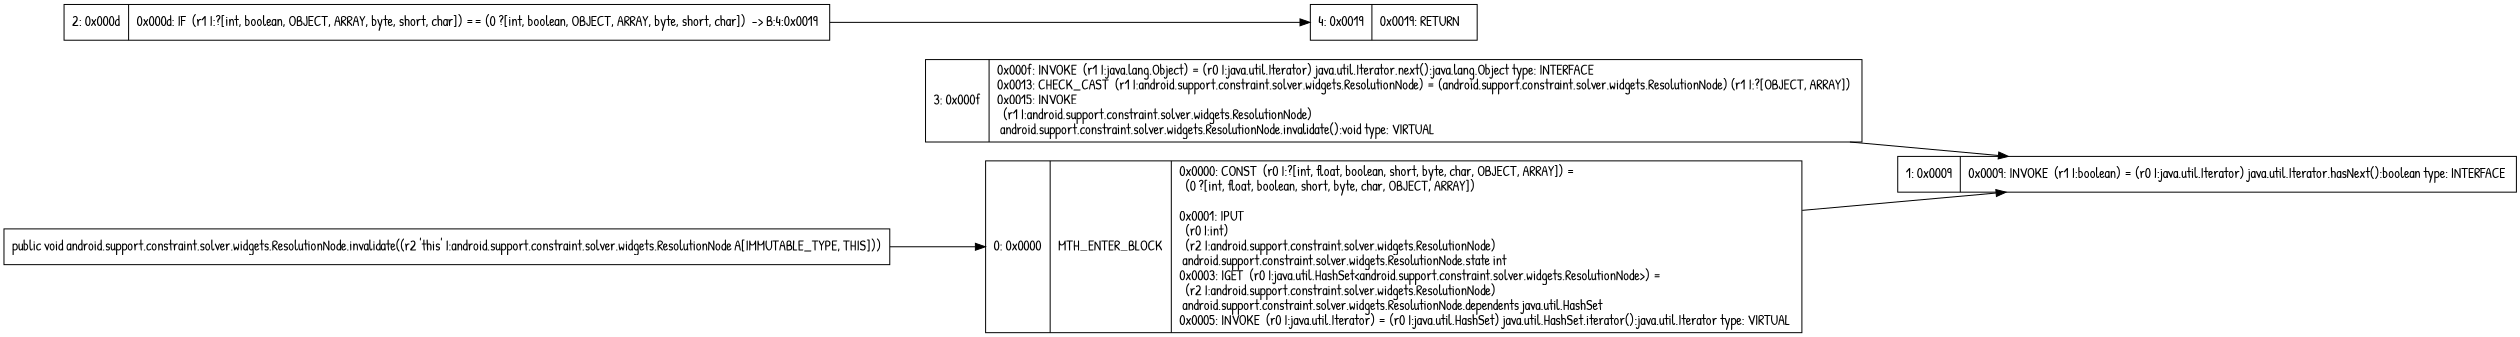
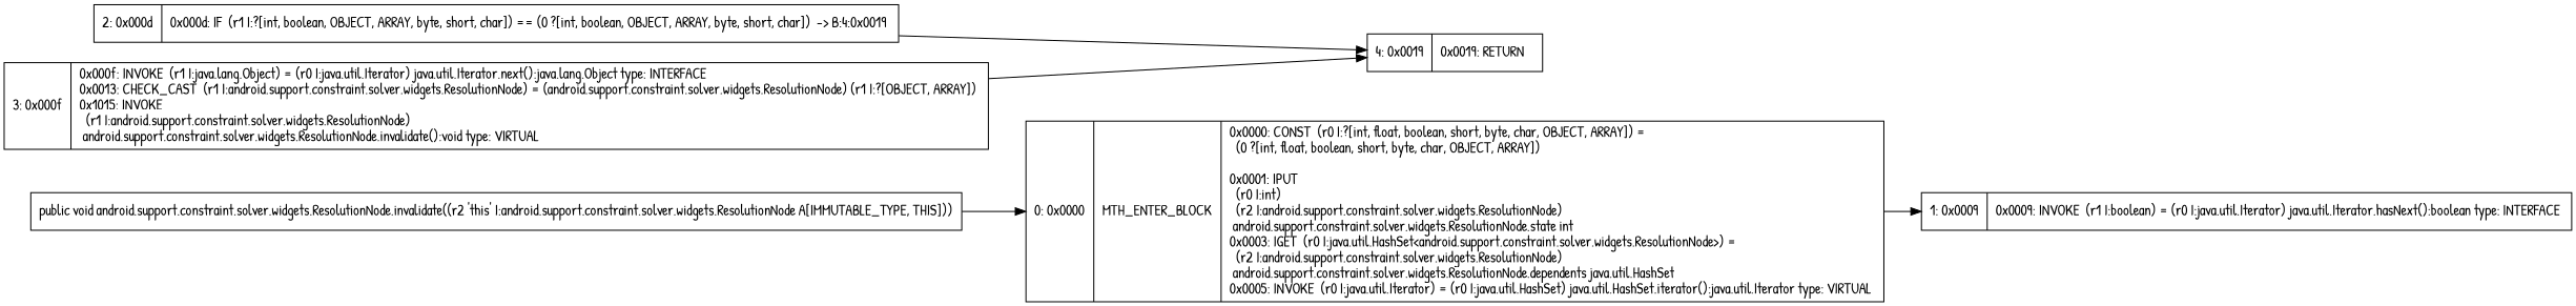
  digraph {
    fontname="Patrick Hand"
    rankdir=LR
    node [fontname="Patrick Hand" shape=record]
    edge [fontname="Patrick Hand"]
    n1 [label="{0\:\ 0x0000|MTH_ENTER_BLOCK\l|0x0000: CONST  (r0 I:?[int, float, boolean, short, byte, char, OBJECT, ARRAY]) = \l  (0 ?[int, float, boolean, short, byte, char, OBJECT, ARRAY])\l \l0x0001: IPUT  \l  (r0 I:int)\l  (r2 I:android.support.constraint.solver.widgets.ResolutionNode)\l android.support.constraint.solver.widgets.ResolutionNode.state int \l0x0003: IGET  (r0 I:java.util.HashSet\<android.support.constraint.solver.widgets.ResolutionNode\>) = \l  (r2 I:android.support.constraint.solver.widgets.ResolutionNode)\l android.support.constraint.solver.widgets.ResolutionNode.dependents java.util.HashSet \l0x0005: INVOKE  (r0 I:java.util.Iterator) = (r0 I:java.util.HashSet) java.util.HashSet.iterator():java.util.Iterator type: VIRTUAL \l}"]
    n2 [label="{1\:\ 0x0009|0x0009: INVOKE  (r1 I:boolean) = (r0 I:java.util.Iterator) java.util.Iterator.hasNext():boolean type: INTERFACE \l}"]
    n3 [label="{2\:\ 0x000d|0x000d: IF  (r1 I:?[int, boolean, OBJECT, ARRAY, byte, short, char]) == (0 ?[int, boolean, OBJECT, ARRAY, byte, short, char])  \-\> B:4:0x0019 \l}"]
    n4 [label="{4\:\ 0x0019|0x0019: RETURN   \l}"]
-   n5 [label="{3\:\ 0x000f|0x000f: INVOKE  (r1 I:java.lang.Object) = (r0 I:java.util.Iterator) java.util.Iterator.next():java.lang.Object type: INTERFACE \l0x0013: CHECK_CAST  (r1 I:android.support.constraint.solver.widgets.ResolutionNode) = (android.support.constraint.solver.widgets.ResolutionNode) (r1 I:?[OBJECT, ARRAY]) \l0x0015: INVOKE  \l  (r1 I:android.support.constraint.solver.widgets.ResolutionNode)\l android.support.constraint.solver.widgets.ResolutionNode.invalidate():void type: VIRTUAL \l}"]
+   n5 [label="{3\:\ 0x000f|0x000f: INVOKE  (r1 I:java.lang.Object) = (r0 I:java.util.Iterator) java.util.Iterator.next():java.lang.Object type: INTERFACE \l0x0013: CHECK_CAST  (r1 I:android.support.constraint.solver.widgets.ResolutionNode) = (android.support.constraint.solver.widgets.ResolutionNode) (r1 I:?[OBJECT, ARRAY]) \l0x1015: INVOKE  \l  (r1 I:android.support.constraint.solver.widgets.ResolutionNode)\l android.support.constraint.solver.widgets.ResolutionNode.invalidate():void type: VIRTUAL \l}"]
    n6 [label="{public void android.support.constraint.solver.widgets.ResolutionNode.invalidate((r2 'this' I:android.support.constraint.solver.widgets.ResolutionNode A[IMMUTABLE_TYPE, THIS])) }"]
    n1 -> n2
    n3 -> n4
-   n5 -> n2
+   n5 -> n4
    n6 -> n1
  }
